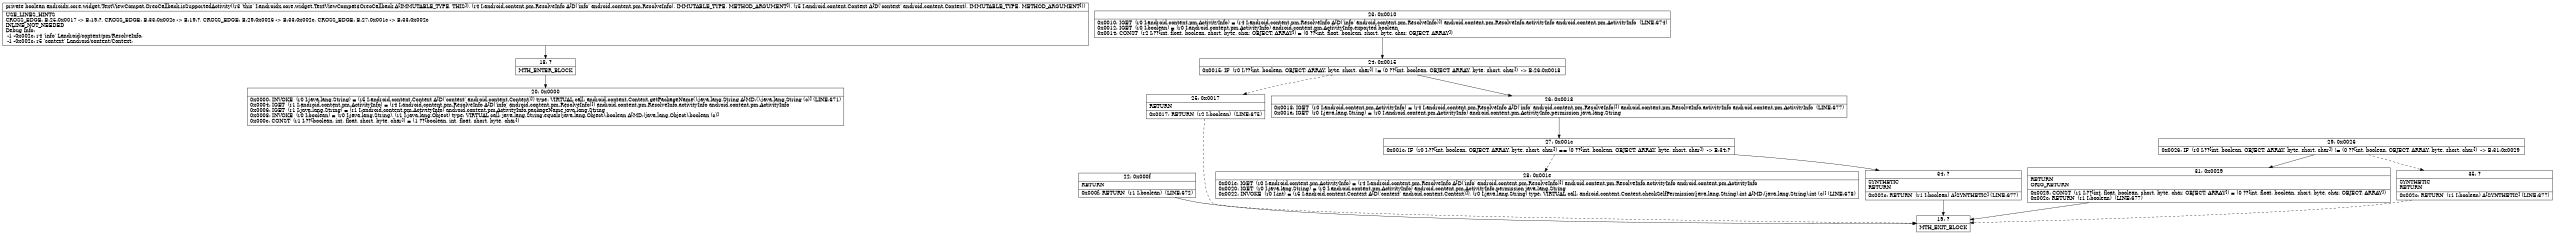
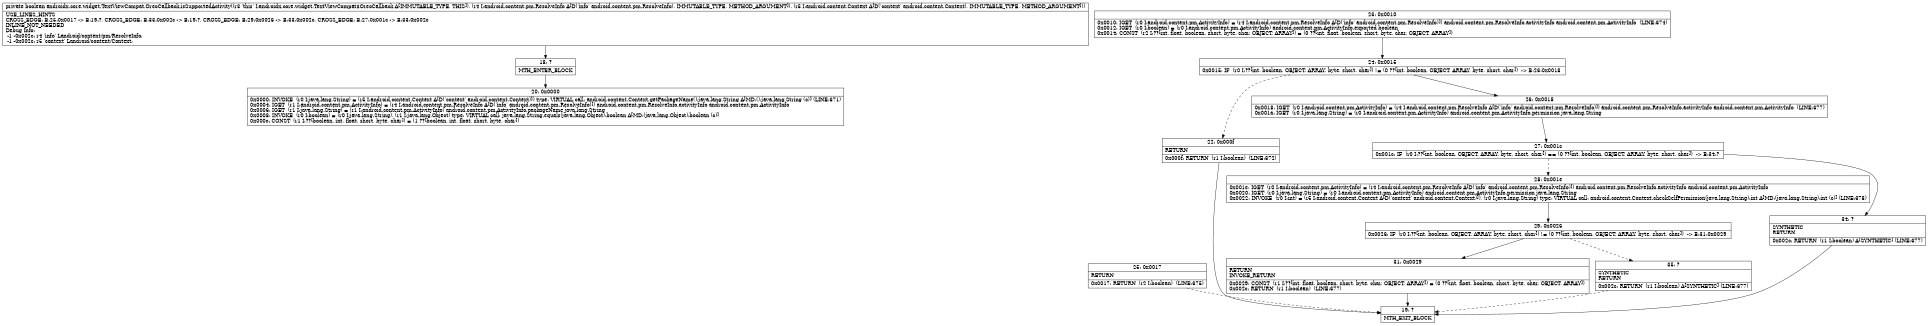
  digraph {
    node [shape=record]
    n1 [label="{18\:\ ?|MTH_ENTER_BLOCK\l}"]
    n2 [label="{20\:\ 0x0000|0x0000: INVOKE  (r0 I:java.lang.String) = (r5 I:android.content.Context A[D('context' android.content.Context)]) type: VIRTUAL call: android.content.Context.getPackageName():java.lang.String A[MD:():java.lang.String (c)] (LINE:671)\l0x0004: IGET  (r1 I:android.content.pm.ActivityInfo) = (r4 I:android.content.pm.ResolveInfo A[D('info' android.content.pm.ResolveInfo)]) android.content.pm.ResolveInfo.activityInfo android.content.pm.ActivityInfo \l0x0006: IGET  (r1 I:java.lang.String) = (r1 I:android.content.pm.ActivityInfo) android.content.pm.ActivityInfo.packageName java.lang.String \l0x0008: INVOKE  (r0 I:boolean) = (r0 I:java.lang.String), (r1 I:java.lang.Object) type: VIRTUAL call: java.lang.String.equals(java.lang.Object):boolean A[MD:(java.lang.Object):boolean (c)]\l0x000c: CONST  (r1 I:??[boolean, int, float, short, byte, char]) = (1 ??[boolean, int, float, short, byte, char]) \l}"]
    n3 [label="{22\:\ 0x000f|RETURN\l|0x000f: RETURN  (r1 I:boolean)  (LINE:672)\l}"]
    n4 [label="{19\:\ ?|MTH_EXIT_BLOCK\l}"]
    n5 [label="{23\:\ 0x0010|0x0010: IGET  (r0 I:android.content.pm.ActivityInfo) = (r4 I:android.content.pm.ResolveInfo A[D('info' android.content.pm.ResolveInfo)]) android.content.pm.ResolveInfo.activityInfo android.content.pm.ActivityInfo  (LINE:674)\l0x0012: IGET  (r0 I:boolean) = (r0 I:android.content.pm.ActivityInfo) android.content.pm.ActivityInfo.exported boolean \l0x0014: CONST  (r2 I:??[int, float, boolean, short, byte, char, OBJECT, ARRAY]) = (0 ??[int, float, boolean, short, byte, char, OBJECT, ARRAY]) \l}"]
    n6 [label="{24\:\ 0x0015|0x0015: IF  (r0 I:??[int, boolean, OBJECT, ARRAY, byte, short, char]) != (0 ??[int, boolean, OBJECT, ARRAY, byte, short, char])  \-\> B:26:0x0018 \l}"]
    n7 [label="{25\:\ 0x0017|RETURN\l|0x0017: RETURN  (r2 I:boolean)  (LINE:675)\l}"]
    n8 [label="{26\:\ 0x0018|0x0018: IGET  (r0 I:android.content.pm.ActivityInfo) = (r4 I:android.content.pm.ResolveInfo A[D('info' android.content.pm.ResolveInfo)]) android.content.pm.ResolveInfo.activityInfo android.content.pm.ActivityInfo  (LINE:677)\l0x001a: IGET  (r0 I:java.lang.String) = (r0 I:android.content.pm.ActivityInfo) android.content.pm.ActivityInfo.permission java.lang.String \l}"]
    n9 [label="{27\:\ 0x001c|0x001c: IF  (r0 I:??[int, boolean, OBJECT, ARRAY, byte, short, char]) == (0 ??[int, boolean, OBJECT, ARRAY, byte, short, char])  \-\> B:34:? \l}"]
    n10 [label="{28\:\ 0x001e|0x001e: IGET  (r0 I:android.content.pm.ActivityInfo) = (r4 I:android.content.pm.ResolveInfo A[D('info' android.content.pm.ResolveInfo)]) android.content.pm.ResolveInfo.activityInfo android.content.pm.ActivityInfo \l0x0020: IGET  (r0 I:java.lang.String) = (r0 I:android.content.pm.ActivityInfo) android.content.pm.ActivityInfo.permission java.lang.String \l0x0022: INVOKE  (r0 I:int) = (r5 I:android.content.Context A[D('context' android.content.Context)]), (r0 I:java.lang.String) type: VIRTUAL call: android.content.Context.checkSelfPermission(java.lang.String):int A[MD:(java.lang.String):int (c)] (LINE:678)\l}"]
    n11 [label="{34\:\ ?|SYNTHETIC\lRETURN\l|0x002c: RETURN  (r1 I:boolean) A[SYNTHETIC] (LINE:677)\l}"]
    n12 [label="{29\:\ 0x0026|0x0026: IF  (r0 I:??[int, boolean, OBJECT, ARRAY, byte, short, char]) != (0 ??[int, boolean, OBJECT, ARRAY, byte, short, char])  \-\> B:31:0x0029 \l}"]
-   n13 [label="{31\:\ 0x0029|RETURN\lORIG_RETURN\l|0x0029: CONST  (r1 I:??[int, float, boolean, short, byte, char, OBJECT, ARRAY]) = (0 ??[int, float, boolean, short, byte, char, OBJECT, ARRAY]) \l0x002c: RETURN  (r1 I:boolean)  (LINE:677)\l}"]
+   n13 [label="{31\:\ 0x0029|RETURN\lINVOKE_RETURN\l|0x0029: CONST  (r1 I:??[int, float, boolean, short, byte, char, OBJECT, ARRAY]) = (0 ??[int, float, boolean, short, byte, char, OBJECT, ARRAY]) \l0x002c: RETURN  (r1 I:boolean)  (LINE:677)\l}"]
    n14 [label="{35\:\ ?|SYNTHETIC\lRETURN\l|0x002c: RETURN  (r1 I:boolean) A[SYNTHETIC] (LINE:677)\l}"]
    n15 [label="{private boolean androidx.core.widget.TextViewCompat.OreoCallback.isSupportedActivity((r3 'this' I:androidx.core.widget.TextViewCompat$OreoCallback A[IMMUTABLE_TYPE, THIS]), (r4 I:android.content.pm.ResolveInfo A[D('info' android.content.pm.ResolveInfo), IMMUTABLE_TYPE, METHOD_ARGUMENT]), (r5 I:android.content.Context A[D('context' android.content.Context), IMMUTABLE_TYPE, METHOD_ARGUMENT]))  | USE_LINES_HINTS\lCROSS_EDGE: B:25:0x0017 \-\> B:19:?, CROSS_EDGE: B:33:0x002c \-\> B:19:?, CROSS_EDGE: B:29:0x0026 \-\> B:33:0x002c, CROSS_EDGE: B:27:0x001c \-\> B:33:0x002c\lINLINE_NOT_NEEDED\lDebug Info:\l  \-1 \-0x002c: r4 'info' Landroid\/content\/pm\/ResolveInfo;\l  \-1 \-0x002c: r5 'context' Landroid\/content\/Context;\l}"]
    n1 -> n2
    n3 -> n4
    n5 -> n6
-   n6 -> n7 [style=dashed]
+   n6 -> n3 [style=dashed]
    n6 -> n8
    n7 -> n4 [style=dashed]
    n8 -> n9
    n9 -> n10 [style=dashed]
    n9 -> n11
+   n10 -> n12
    n11 -> n4
    n12 -> n13
    n12 -> n14 [style=dashed]
    n13 -> n4
    n14 -> n4 [style=dashed]
    n15 -> n1
  }
